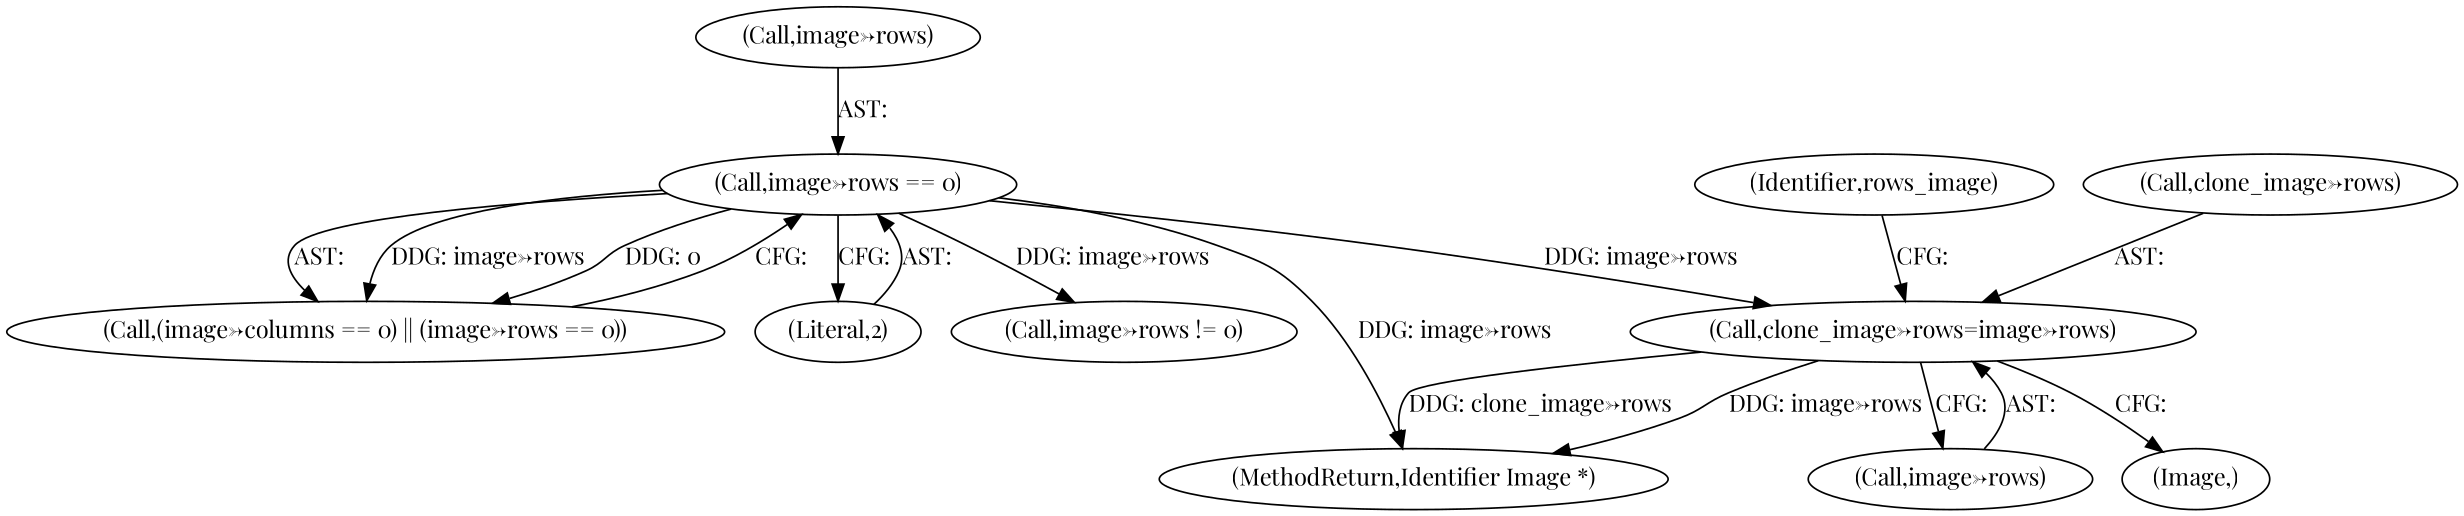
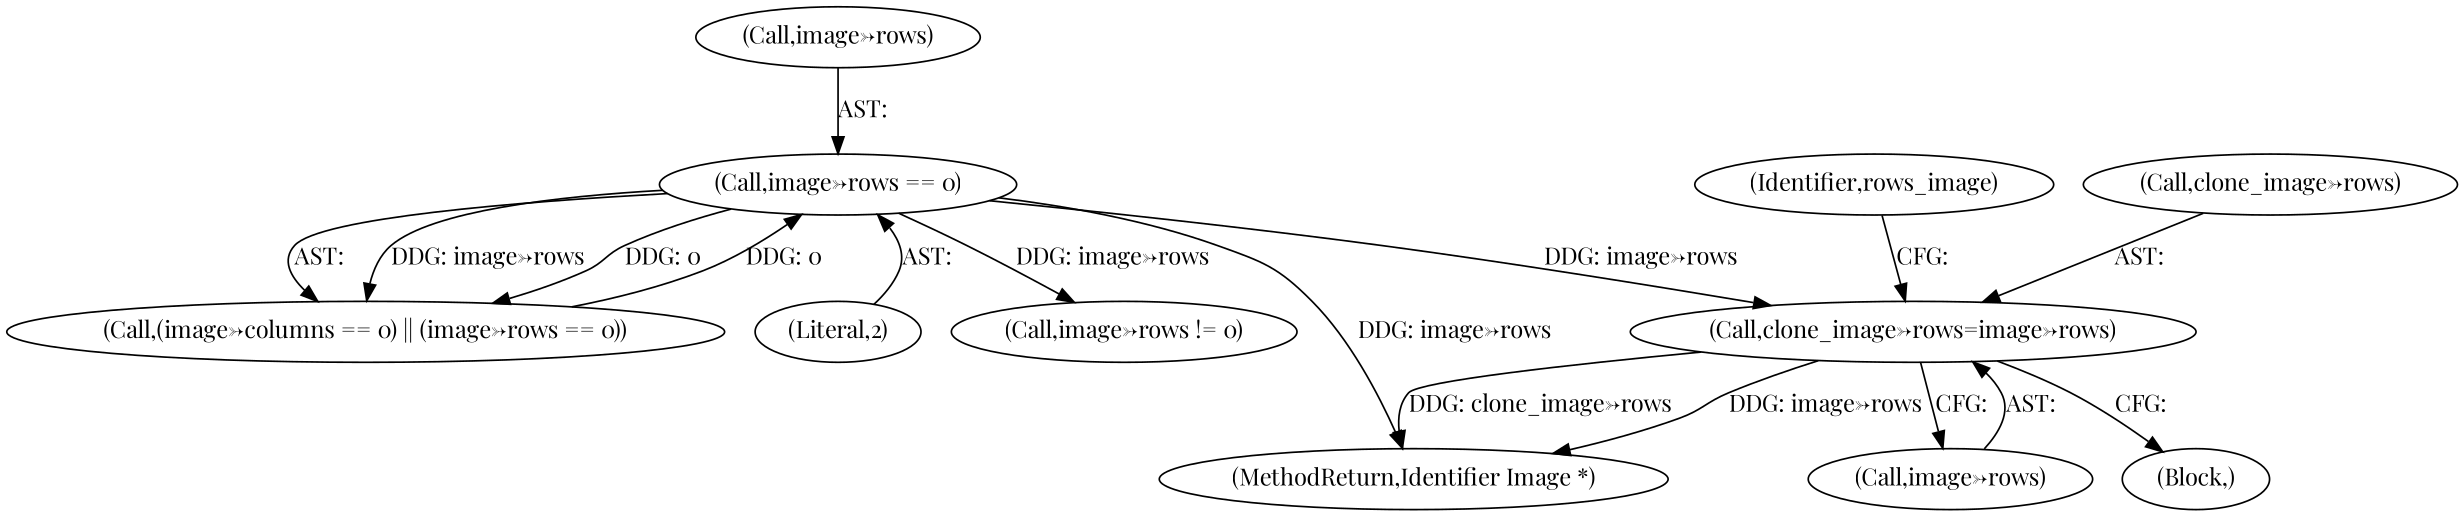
  digraph {
    fontname="Playfair Display"
    node [fontname="Playfair Display"]
    edge [fontname="Playfair Display"]
    n1 [label="(Call,clone_image->rows=image->rows)"]
    n2 [label="(MethodReturn,Identifier Image *)"]
    n3 [label="(Call,image->rows)"]
-   n4 [label="(Image,)"]
+   n4 [label="(Block,)"]
    n5 [label="(Call,image->rows == 0)"]
    n6 [label="(Call,(image->columns == 0) || (image->rows == 0))"]
    n7 [label="(Literal,2)"]
    n8 [label="(Call,image->rows != 0)"]
    n9 [label="(Call,image->rows)"]
    n10 [label="(Identifier,rows_image)"]
    n11 [label="(Call,clone_image->rows)"]
    n1 -> n2 [label="DDG: image->rows"]
    n1 -> n2 [label="DDG: clone_image->rows"]
    n1 -> n3 [label="CFG: "]
    n1 -> n4 [label="CFG: "]
    n3 -> n1 [label="AST: "]
    n5 -> n1 [label="DDG: image->rows"]
    n5 -> n2 [label="DDG: image->rows"]
    n5 -> n6 [label="AST: "]
    n5 -> n6 [label="DDG: image->rows"]
    n5 -> n6 [label="DDG: 0"]
-   n5 -> n7 [label="CFG: "]
    n5 -> n8 [label="DDG: image->rows"]
-   n6 -> n5 [label="CFG: "]
+   n6 -> n5 [label="DDG: 0"]
    n7 -> n5 [label="AST: "]
    n9 -> n5 [label="AST: "]
    n10 -> n1 [label="CFG: "]
    n11 -> n1 [label="AST: "]
  }
